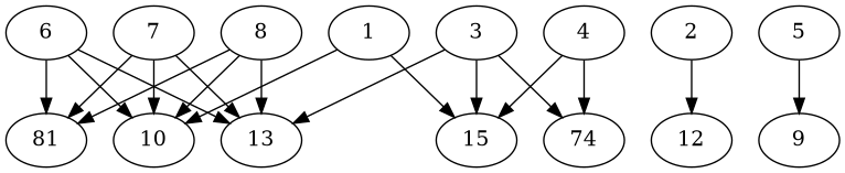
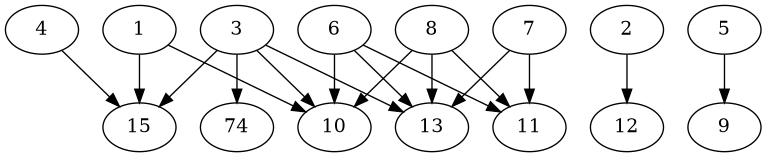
  digraph {
    node [alpha=0.15]
    1 [alpha=0.07 expect_size=33260544]
    10 [alpha=0.01 expect_size=46124032]
    15 [alpha=0.13 expect_size=16375808]
    2 [expect_size=15109120]
    12 [alpha=0.16 expect_size=32959488]
    3 [alpha=0.17 expect_size=26275840]
    13 [alpha=0.11 expect_size=21519360]
    n8 [expect_size=14622720 label=74]
    4 [alpha=0.01 expect_size=29577216]
    5 [alpha=0.09 expect_size=23967744]
    9 [alpha=0.00 expect_size=46031872]
-   11 [alpha=0.04 expect_size=16221184 label=81]
+   11 [alpha=0.04 expect_size=16221184]
    6 [alpha=0.17 expect_size=29389824]
    7 [expect_size=19771392]
    8 [alpha=0.11 expect_size=25635840]
    1 -> 10
    1 -> 15
    2 -> 12
    3 -> 15
    3 -> 13
    3 -> n8
    4 -> 15
-   4 -> n8
    5 -> 9
    6 -> 10
    6 -> 13
    6 -> 11
-   7 -> 10
+   3 -> 10
    7 -> 13
    7 -> 11
    8 -> 10
    8 -> 13
    8 -> 11
  }
